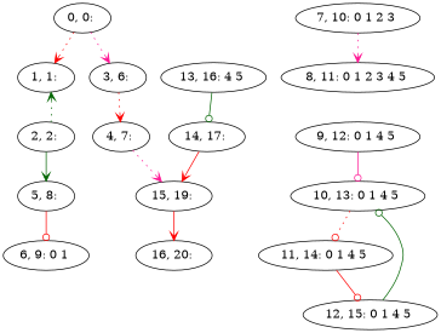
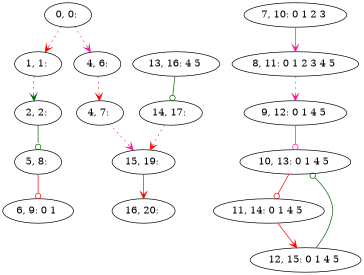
  digraph {
    edge [arrowhead=vee color=red style=solid]
    n1 [label="0, 0: "]
    n2 [label="1, 1: "]
-   n3 [label="3, 6: "]
+   n3 [label="4, 6:"]
    n4 [label="2, 2: "]
    n5 [label="5, 8: "]
    n6 [label="4, 7: "]
    n7 [label="6, 9: 0 1 "]
    n8 [label="15, 19: "]
    n9 [label="16, 20: "]
    n10 [label="7, 10: 0 1 2 3 "]
    n11 [label="8, 11: 0 1 2 3 4 5 "]
    n12 [label="9, 12: 0 1 4 5 "]
    n13 [label="10, 13: 0 1 4 5 "]
    n14 [label="11, 14: 0 1 4 5 "]
    n15 [label="12, 15: 0 1 4 5 "]
    n16 [label="13, 16: 4 5 "]
    n17 [label="14, 17: "]
    n1 -> n2 [style=dotted]
    n1 -> n3 [color=deeppink style=dotted]
-   n4 -> n2 [color=darkgreen style=dotted]
+   n2 -> n4 [color=darkgreen style=dotted]
    n3 -> n6 [style=dotted]
-   n4 -> n5 [color=darkgreen]
+   n4 -> n5 [arrowhead=odot color=darkgreen]
    n5 -> n7 [arrowhead=odot]
    n6 -> n8 [color=deeppink style=dotted]
    n8 -> n9
-   n10 -> n11 [color=deeppink style=dotted]
+   n10 -> n11 [color=deeppink]
+   n11 -> n12 [color=deeppink style=dotted]
    n12 -> n13 [arrowhead=odot color=deeppink]
-   n13 -> n14 [arrowhead=odot style=dotted]
-   n14 -> n15 [arrowhead=odot]
+   n13 -> n14 [arrowhead=odot]
+   n14 -> n15
    n15 -> n13 [arrowhead=odot color=darkgreen]
    n16 -> n17 [arrowhead=odot color=darkgreen]
-   n17 -> n8
+   n17 -> n8 [style=dotted]
  }
